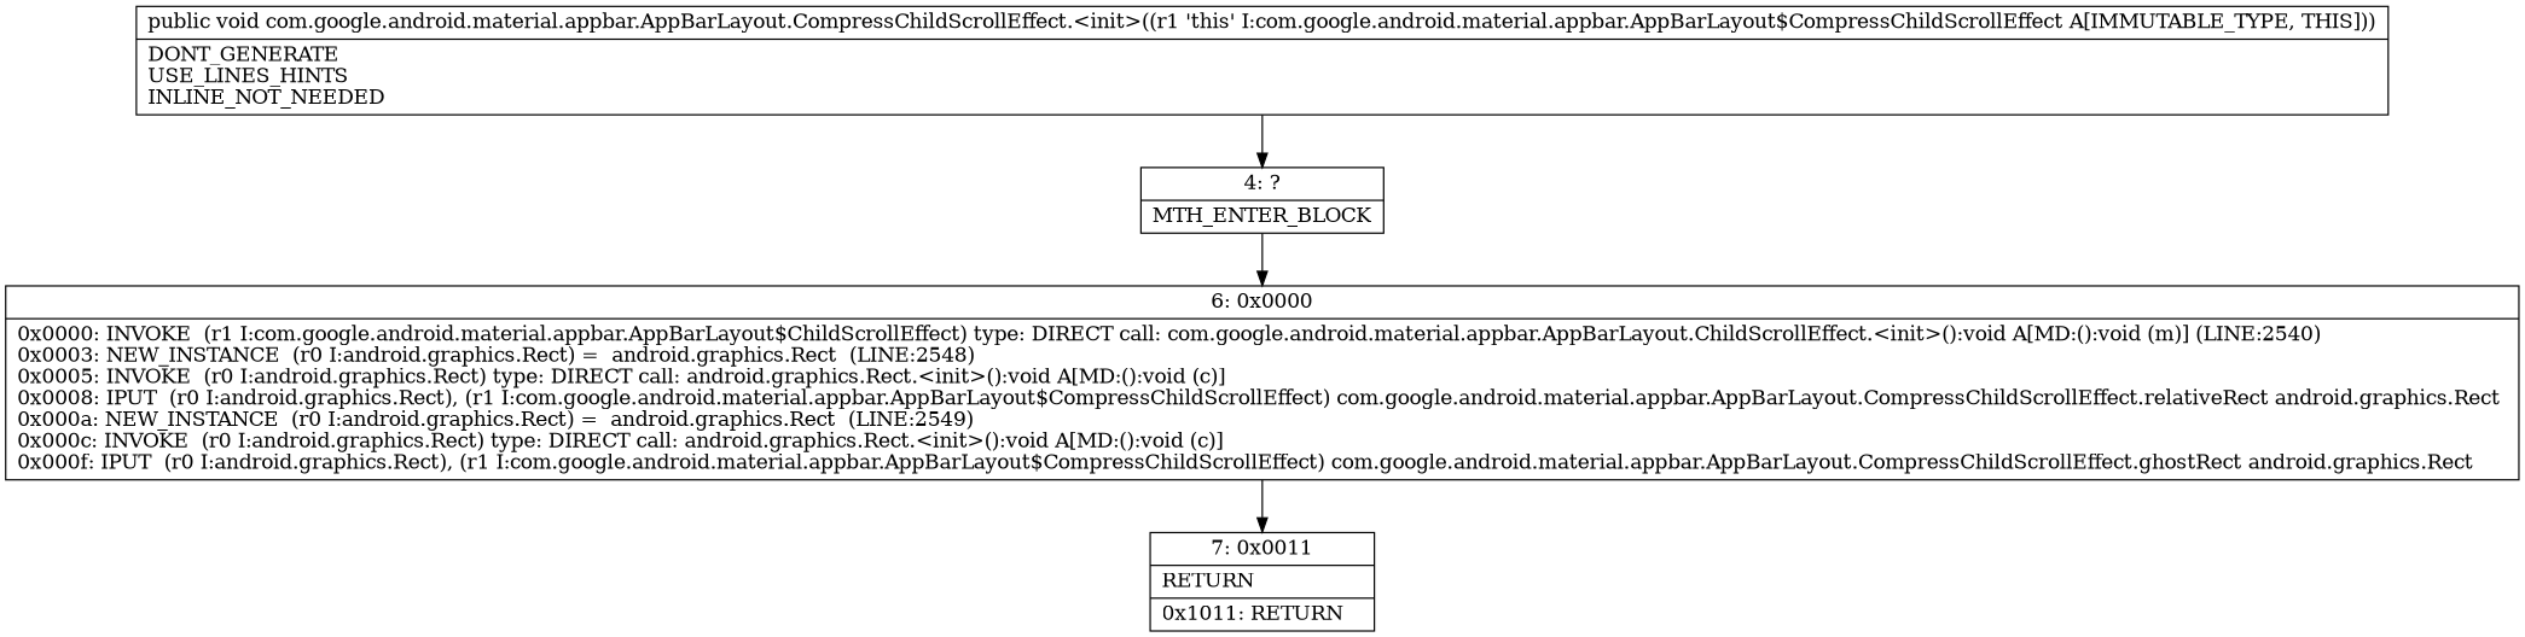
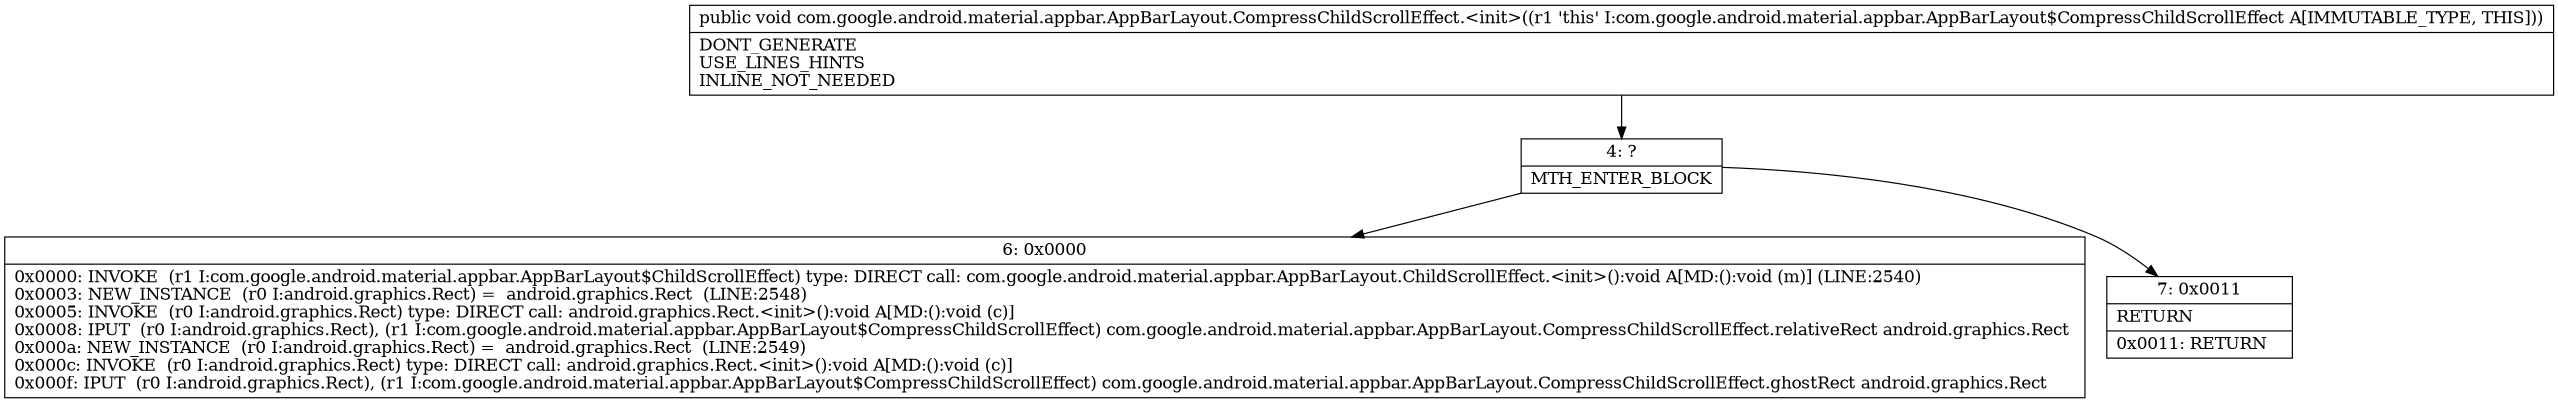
  digraph {
    node [shape=record]
    n1 [label="{4\:\ ?|MTH_ENTER_BLOCK\l}"]
    n2 [label="{6\:\ 0x0000|0x0000: INVOKE  (r1 I:com.google.android.material.appbar.AppBarLayout$ChildScrollEffect) type: DIRECT call: com.google.android.material.appbar.AppBarLayout.ChildScrollEffect.\<init\>():void A[MD:():void (m)] (LINE:2540)\l0x0003: NEW_INSTANCE  (r0 I:android.graphics.Rect) =  android.graphics.Rect  (LINE:2548)\l0x0005: INVOKE  (r0 I:android.graphics.Rect) type: DIRECT call: android.graphics.Rect.\<init\>():void A[MD:():void (c)]\l0x0008: IPUT  (r0 I:android.graphics.Rect), (r1 I:com.google.android.material.appbar.AppBarLayout$CompressChildScrollEffect) com.google.android.material.appbar.AppBarLayout.CompressChildScrollEffect.relativeRect android.graphics.Rect \l0x000a: NEW_INSTANCE  (r0 I:android.graphics.Rect) =  android.graphics.Rect  (LINE:2549)\l0x000c: INVOKE  (r0 I:android.graphics.Rect) type: DIRECT call: android.graphics.Rect.\<init\>():void A[MD:():void (c)]\l0x000f: IPUT  (r0 I:android.graphics.Rect), (r1 I:com.google.android.material.appbar.AppBarLayout$CompressChildScrollEffect) com.google.android.material.appbar.AppBarLayout.CompressChildScrollEffect.ghostRect android.graphics.Rect \l}"]
-   n3 [label="{7\:\ 0x0011|RETURN\l|0x1011: RETURN   \l}"]
+   n3 [label="{7\:\ 0x0011|RETURN\l|0x0011: RETURN   \l}"]
    n4 [label="{public void com.google.android.material.appbar.AppBarLayout.CompressChildScrollEffect.\<init\>((r1 'this' I:com.google.android.material.appbar.AppBarLayout$CompressChildScrollEffect A[IMMUTABLE_TYPE, THIS]))  | DONT_GENERATE\lUSE_LINES_HINTS\lINLINE_NOT_NEEDED\l}"]
    n1 -> n2
-   n2 -> n3
+   n1 -> n3
    n4 -> n1
  }
